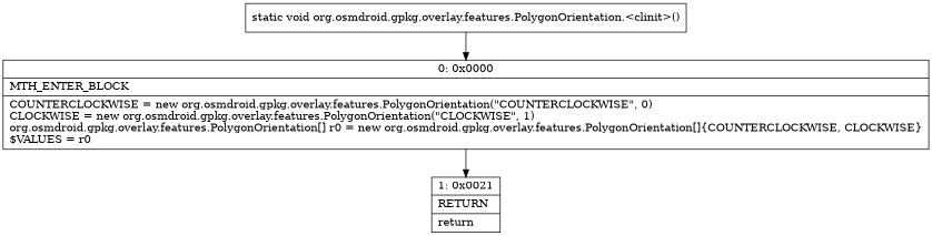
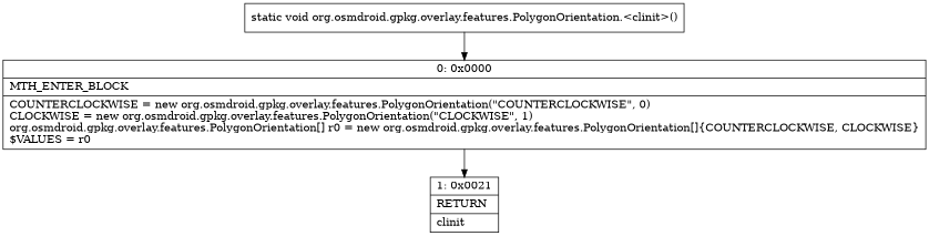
  digraph {
    node [shape=record]
    n1 [label="{0\:\ 0x0000|MTH_ENTER_BLOCK\l|COUNTERCLOCKWISE = new org.osmdroid.gpkg.overlay.features.PolygonOrientation(\"COUNTERCLOCKWISE\", 0)\lCLOCKWISE = new org.osmdroid.gpkg.overlay.features.PolygonOrientation(\"CLOCKWISE\", 1)\lorg.osmdroid.gpkg.overlay.features.PolygonOrientation[] r0 = new org.osmdroid.gpkg.overlay.features.PolygonOrientation[]\{COUNTERCLOCKWISE, CLOCKWISE\}\l$VALUES = r0\l}"]
-   n2 [label="{1\:\ 0x0021|RETURN\l|return\l}"]
+   n2 [label="{1\:\ 0x0021|RETURN\l|clinit\l}"]
    n3 [label="{static void org.osmdroid.gpkg.overlay.features.PolygonOrientation.\<clinit\>() }"]
    n1 -> n2
    n3 -> n1
  }
